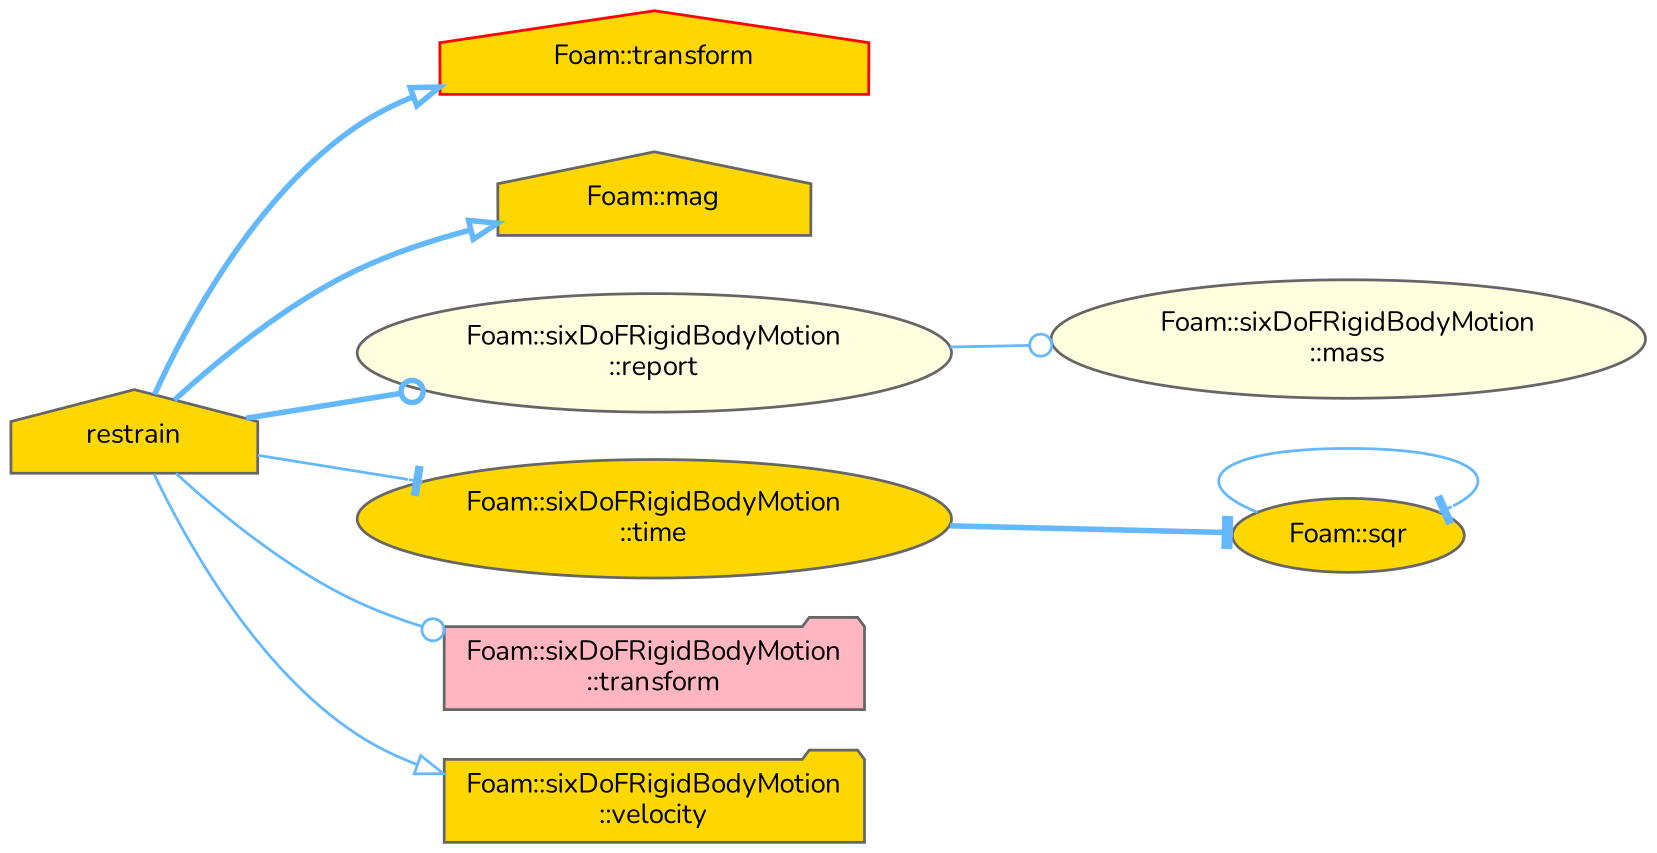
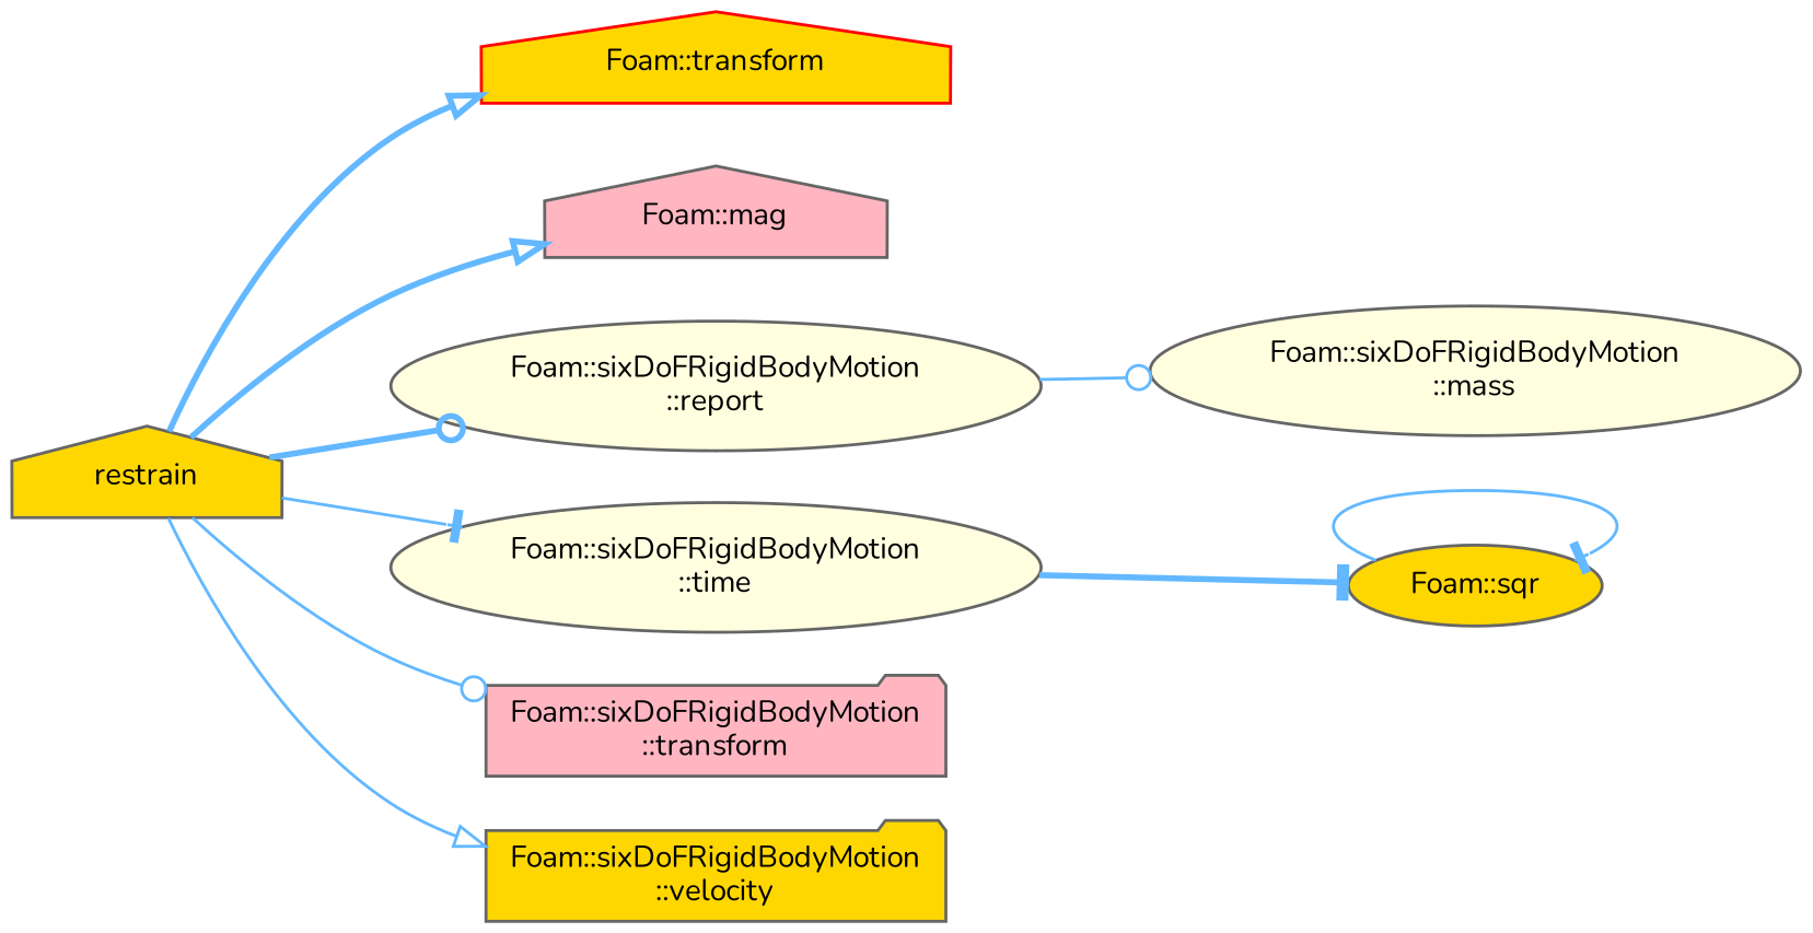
  digraph {
    fontname=Nunito
    rankdir=LR
    node [color=grey40 fillcolor=gold fontname=Nunito fontsize=10 shape=ellipse style=filled]
    edge [arrowhead=onormal color=steelblue1 fontname=Nunito fontsize=10 labelfontname=Helvetica labelfontsize=10 style=solid]
    n1 [color=gray40 fontcolor=black height=0.2 label=restrain shape=house width=0.4]
    n2 [color=red height=0.2 label="Foam::transform" shape=house width=0.4]
-   n3 [height=0.2 label="Foam::mag" shape=house width=0.4]
+   n3 [fillcolor=lightpink height=0.2 label="Foam::mag" shape=house width=0.4]
    n4 [fillcolor=lightyellow height=0.2 label="Foam::sixDoFRigidBodyMotion\l::report" width=0.4]
-   n5 [height=0.2 label="Foam::sixDoFRigidBodyMotion\l::time" width=0.4]
+   n5 [fillcolor=lightyellow height=0.2 label="Foam::sixDoFRigidBodyMotion\l::time" width=0.4]
    n6 [fillcolor=lightpink height=0.2 label="Foam::sixDoFRigidBodyMotion\l::transform" shape=folder width=0.4]
    n7 [height=0.2 label="Foam::sixDoFRigidBodyMotion\l::velocity" shape=folder width=0.4]
    n8 [fillcolor=lightyellow height=0.2 label="Foam::sixDoFRigidBodyMotion\l::mass" width=0.4]
    n9 [height=0.2 label="Foam::sqr" width=0.4]
    n1 -> n2 [style=bold]
    n1 -> n3 [style=bold]
    n1 -> n4 [arrowhead=odot style=bold]
    n1 -> n5 [arrowhead=tee]
    n1 -> n6 [arrowhead=odot]
    n1 -> n7
    n4 -> n8 [arrowhead=odot]
    n5 -> n9 [arrowhead=tee style=bold]
    n9 -> n9 [arrowhead=tee]
  }
